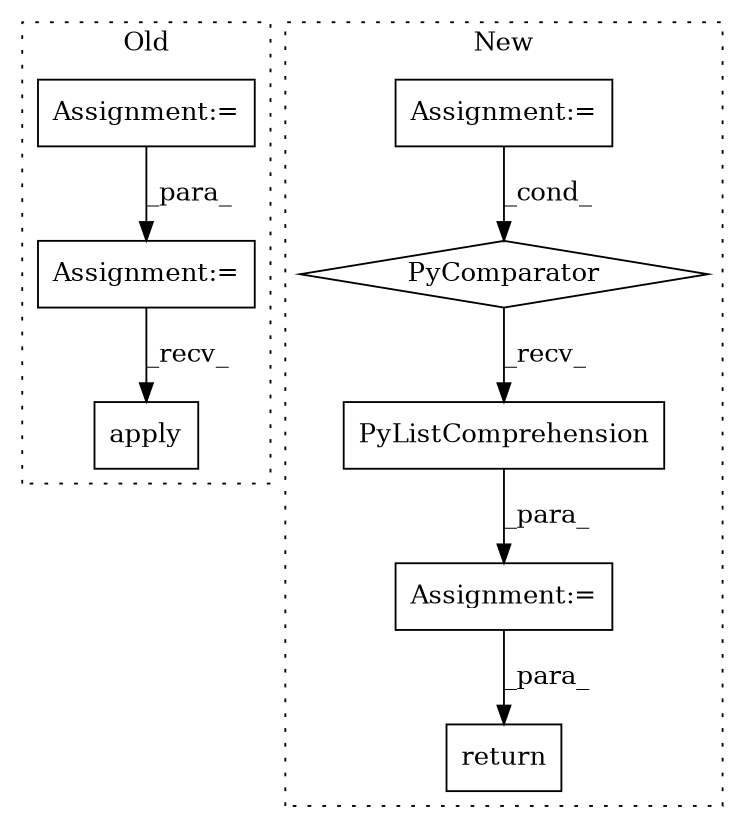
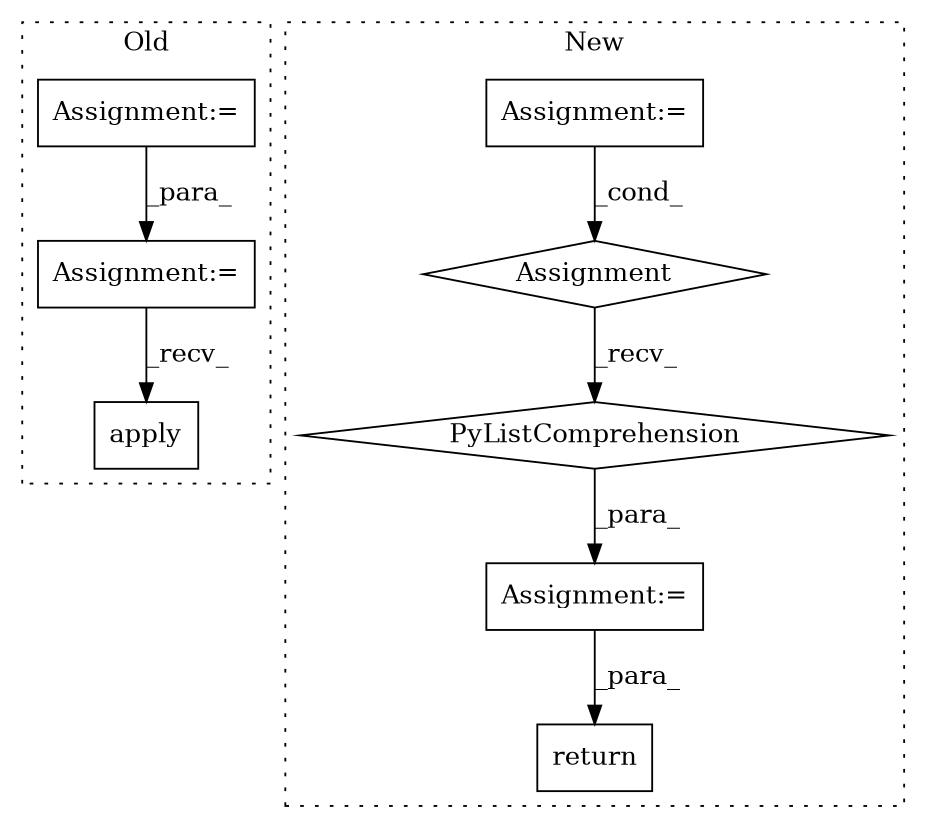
  digraph {
    node [a=7 l=1 s=6602 shape=box]
    n1 [a=32 l="6,1" label=apply s="6899,6933"]
    n2 [label="Assignment:=" s=6657]
    n3 [label="Assignment:=" s=6805]
-   n4 [a=113 l=23 label=PyComparator shape=diamond]
+   n4 [a=113 l=23 label=Assignment shape=diamond]
    n5 [l=23 label="Assignment:="]
    n6 [label="Assignment:=" s=6426]
-   n7 [a=109 l=179 label=PyListComprehension s=6454]
+   n7 [a=109 l=179 label=PyListComprehension s=6454 shape=diamond]
    n8 [a=41 l=7 label=return s=6638]
    subgraph cluster_1 {
      label=Old
      style=dotted
      n1
      n2
      n3
    }
    subgraph cluster_2 {
      label=New
      style=dotted
      n4
      n5
      n6
      n7
      n8
    }
    n2 -> n3 [label=_para_]
    n3 -> n1 [label=_recv_]
    n4 -> n7 [label=_recv_]
    n5 -> n4 [label=_cond_]
    n6 -> n8 [label=_para_]
    n7 -> n6 [label=_para_]
  }
